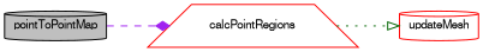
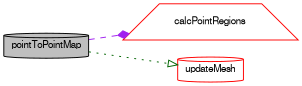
  digraph {
    rankdir=LR
    node [color=red fontname=FreeSans fontsize=10 shape=cylinder]
    edge [fontname=FreeSans fontsize=10 labelfontname=FreeSans labelfontsize=10]
    n1 [color=black fillcolor=grey75 fontcolor=black height=0.2 label=pointToPointMap style=filled width=0.4]
    n2 [height=0.2 label=calcPointRegions shape=trapezium width=0.4]
    n3 [height=0.2 label=updateMesh width=0.4]
    n1 -> n2 [arrowhead=diamond color=purple style=dashed]
-   n2 -> n3 [arrowhead=onormal color=darkgreen style=dotted]
+   n1 -> n3 [arrowhead=onormal color=darkgreen style=dotted]
  }
